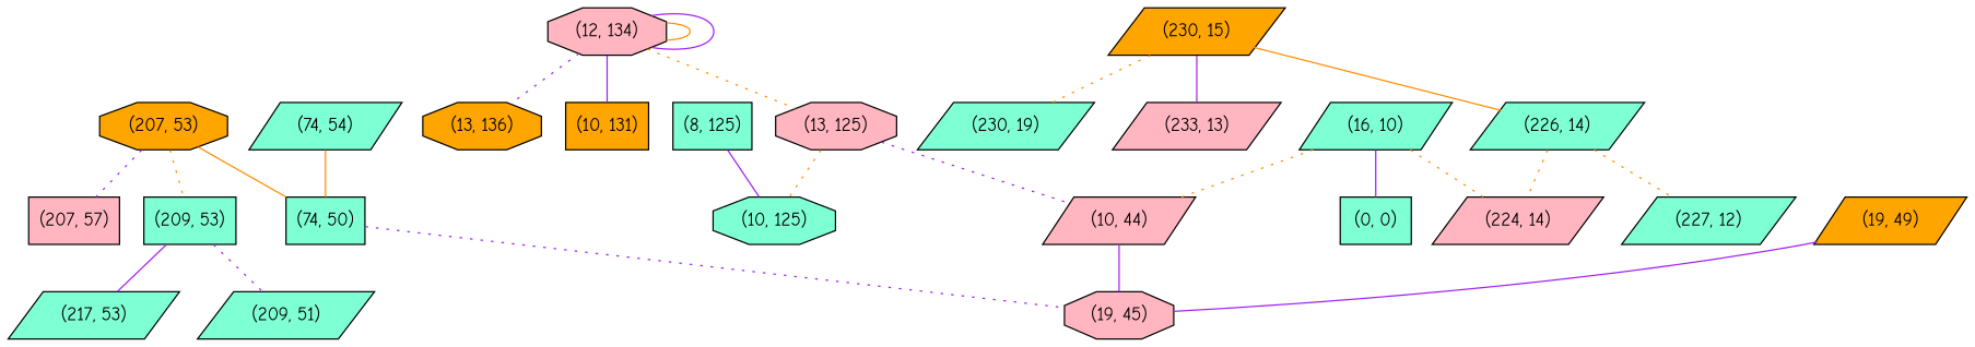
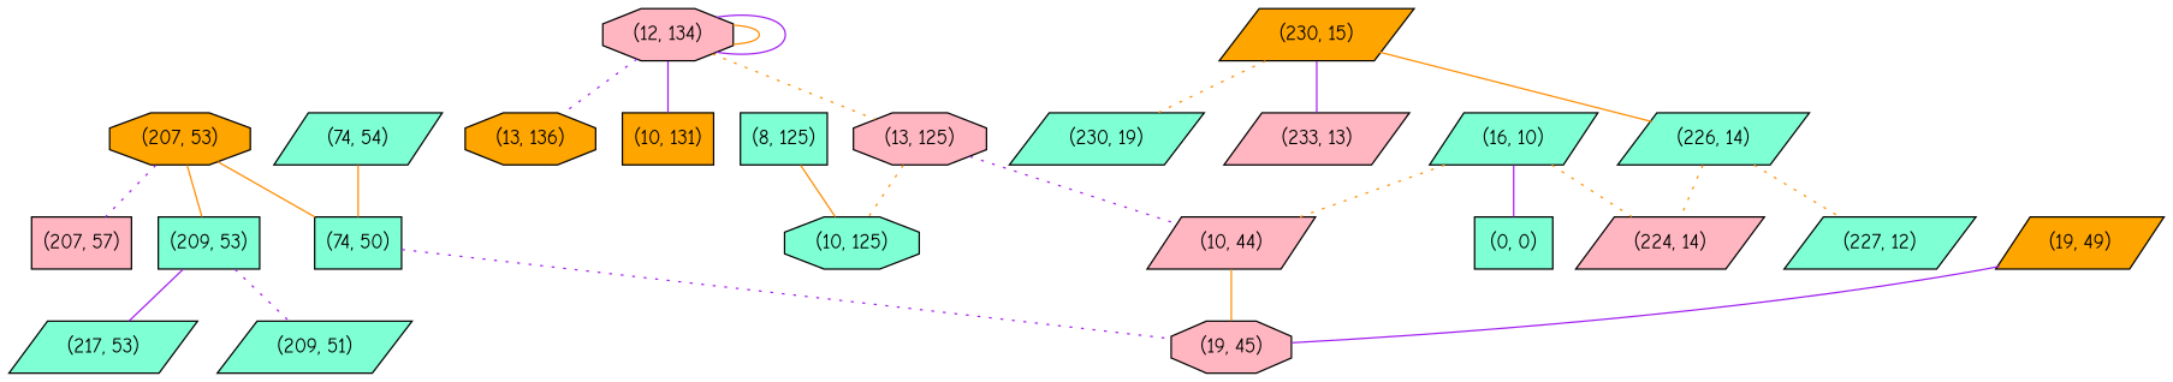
  graph {
    fontname="Comic Neue"
    node [fillcolor=aquamarine fontname="Comic Neue" shape=parallelogram style=filled]
    edge [color=purple fontname="Comic Neue" style=solid weight=1]
    "(207, 53)" [fillcolor=orange shape=octagon]
    "(209, 53)" [shape=box]
    "(74, 50)" [shape=box]
    "(207, 57)" [fillcolor=lightpink shape=box]
    "(209, 51)"
    "(217, 53)"
    "(19, 45)" [fillcolor=lightpink shape=octagon]
    "(12, 134)" [fillcolor=lightpink shape=octagon]
    "(13, 125)" [fillcolor=lightpink shape=octagon]
    "(13, 136)" [fillcolor=orange shape=octagon]
    "(10, 131)" [fillcolor=orange shape=box]
    "(10, 125)" [shape=octagon]
    "(10, 44)" [fillcolor=lightpink]
    "(8, 125)" [shape=box]
    "(74, 54)"
    "(230, 15)" [fillcolor=orange]
    "(226, 14)"
    "(230, 19)"
    "(233, 13)" [fillcolor=lightpink]
    "(224, 14)" [fillcolor=lightpink]
    "(227, 12)"
    "(16, 10)"
    "(0, 0)" [shape=box]
    "(19, 49)" [fillcolor=orange]
-   "(207, 53)" -- "(209, 53)" [color=darkorange style=dotted]
+   "(207, 53)" -- "(209, 53)" [color=darkorange]
    "(207, 53)" -- "(74, 50)" [color=darkorange]
    "(207, 53)" -- "(207, 57)" [style=dotted]
    "(209, 53)" -- "(209, 51)" [style=dotted]
    "(209, 53)" -- "(217, 53)"
    "(74, 50)" -- "(19, 45)" [style=dotted]
    "(12, 134)" -- "(12, 134)" [color=darkorange weight=2]
    "(12, 134)" -- "(12, 134)" [weight=2]
    "(12, 134)" -- "(13, 125)" [color=darkorange style=dotted]
    "(12, 134)" -- "(13, 136)" [style=dotted]
    "(12, 134)" -- "(10, 131)"
    "(13, 125)" -- "(10, 125)" [color=darkorange style=dotted]
    "(13, 125)" -- "(10, 44)" [style=dotted]
-   "(10, 44)" -- "(19, 45)"
-   "(8, 125)" -- "(10, 125)"
+   "(10, 44)" -- "(19, 45)" [color=darkorange]
+   "(8, 125)" -- "(10, 125)" [color=darkorange]
    "(74, 54)" -- "(74, 50)" [color=darkorange]
    "(230, 15)" -- "(226, 14)" [color=darkorange]
    "(230, 15)" -- "(230, 19)" [color=darkorange style=dotted]
    "(230, 15)" -- "(233, 13)"
    "(226, 14)" -- "(224, 14)" [color=darkorange style=dotted]
    "(226, 14)" -- "(227, 12)" [color=darkorange style=dotted]
    "(16, 10)" -- "(10, 44)" [color=darkorange style=dotted]
    "(16, 10)" -- "(224, 14)" [color=darkorange style=dotted]
    "(16, 10)" -- "(0, 0)" [weight=4]
    "(19, 49)" -- "(19, 45)"
  }
